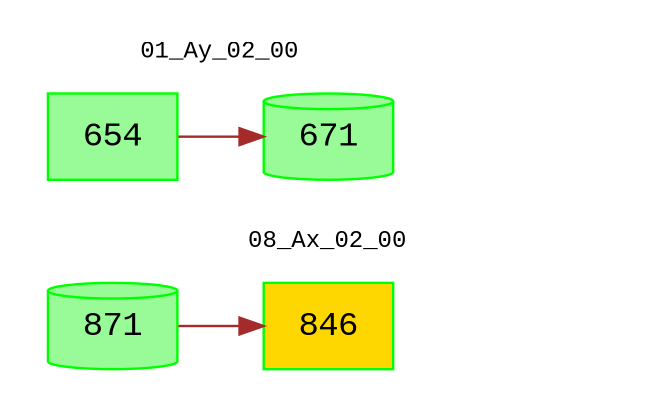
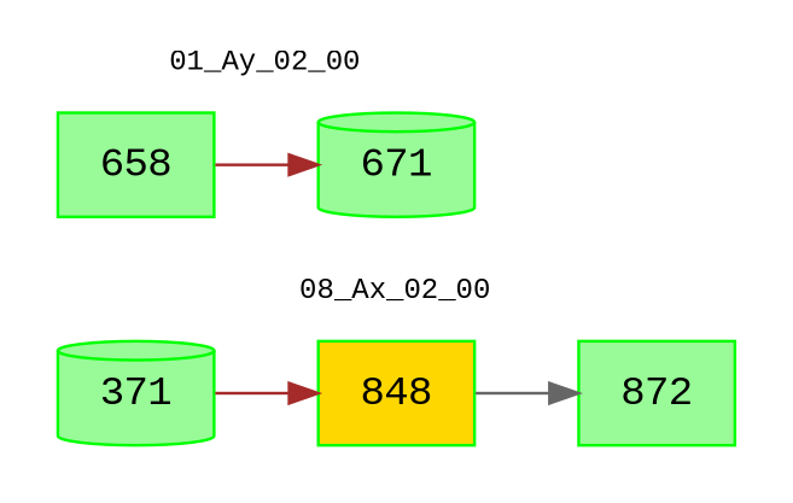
  digraph {
    fontname="Liberation Mono"
    rankdir=LR
    node [color=green fillcolor=palegreen fontname="Liberation Mono" shape=box style=filled]
    edge [color=brown fontname="Liberation Mono"]
-   n1 [label=871 shape=cylinder]
-   n2 [fillcolor=gold label=846]
-   n4 [label=654]
+   n1 [label=371 shape=cylinder]
+   n2 [fillcolor=gold label=848]
+   n3 [label=872]
+   n4 [label=658]
    n5 [label=671 shape=cylinder]
    subgraph cluster_1 {
      color=white
      fontsize=10
      label="08_Ax_02_00"
      n1
      n2
+     n3
    }
    subgraph cluster_2 {
      color=white
      fontsize=10
      label="01_Ay_02_00"
      n4
      n5
    }
    n1 -> n2
+   n2 -> n3 [color=gray40]
    n4 -> n5
  }
